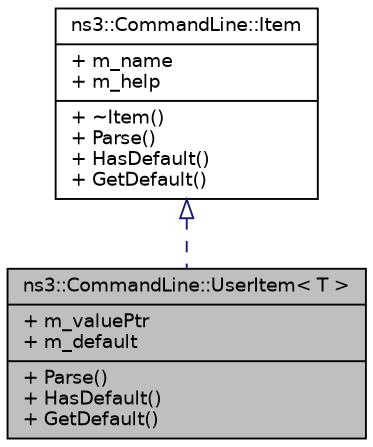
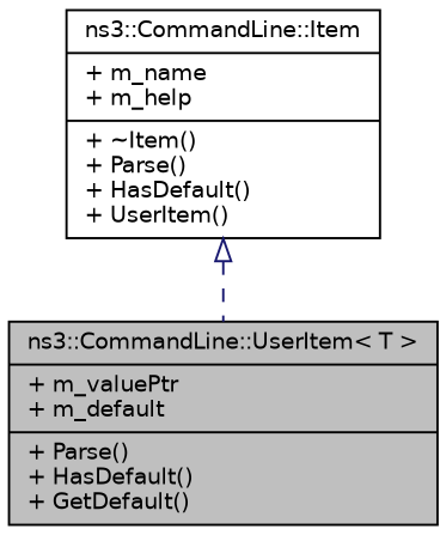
  digraph {
    node [color=black fontname=Helvetica fontsize=10 shape=record style=filled]
    n1 [fillcolor=grey75 fontcolor=black height=0.2 label="{ns3::CommandLine::UserItem\< T \>\n|+ m_valuePtr\l+ m_default\l|+ Parse()\l+ HasDefault()\l+ GetDefault()\l}" width=0.4]
-   n2 [fillcolor=white height=0.2 label="{ns3::CommandLine::Item\n|+ m_name\l+ m_help\l|+ ~Item()\l+ Parse()\l+ HasDefault()\l+ GetDefault()\l}" width=0.4]
+   n2 [fillcolor=white height=0.2 label="{ns3::CommandLine::Item\n|+ m_name\l+ m_help\l|+ ~Item()\l+ Parse()\l+ HasDefault()\l+ UserItem()\l}" width=0.4]
    n2 -> n1 [arrowtail=onormal color=midnightblue dir=back fontname=Helvetica fontsize=10 labelfontname=Helvetica labelfontsize=10 style=dashed]
  }
